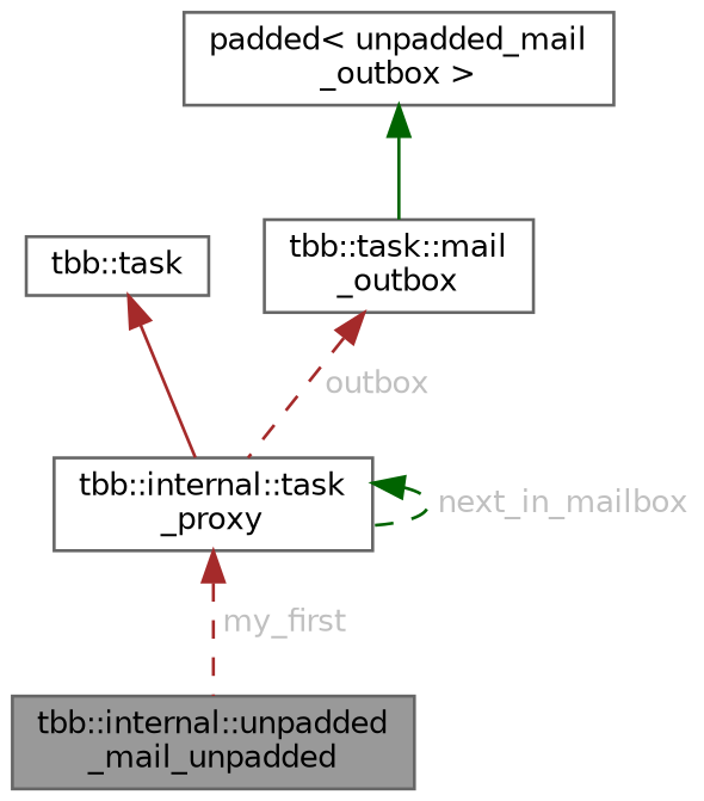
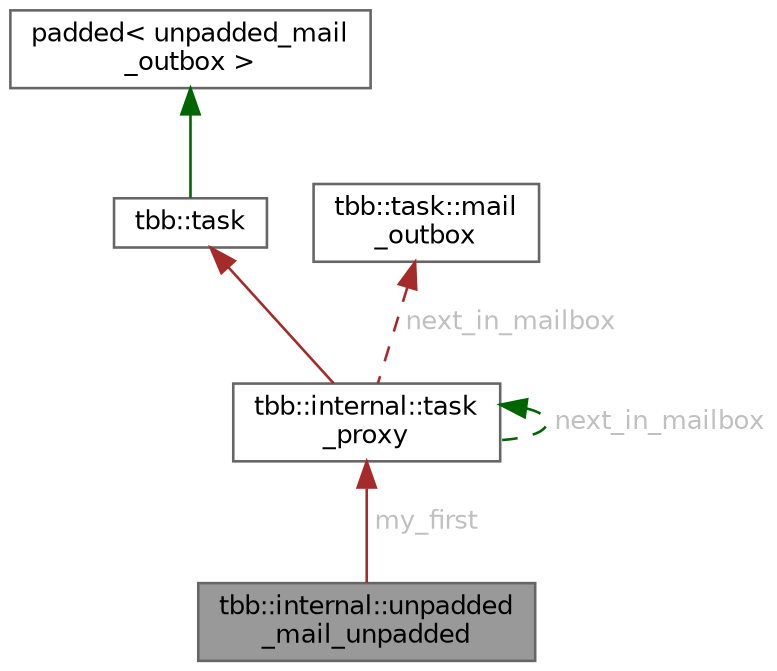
  digraph {
    node [color=gray40 fillcolor=white fontname=Helvetica fontsize=10 shape=box style=filled]
    edge [color=brown dir=back fontcolor=grey fontname=Helvetica fontsize=10 labelfontname=Helvetica labelfontsize=10 style=dashed]
    n1 [fillcolor=grey60 fontcolor=black height=0.2 label="tbb::internal::unpadded\l_mail_unpadded" width=0.4]
    n2 [height=0.2 label="tbb::internal::task\l_proxy" width=0.4]
    n3 [height=0.2 label="tbb::task" width=0.4]
    n4 [height=0.2 label="tbb::task::mail\l_outbox" width=0.4]
    n5 [height=0.2 label="padded\< unpadded_mail\l_outbox \>" width=0.4]
-   n2 -> n1 [label=" my_first"]
+   n2 -> n1 [label=" my_first" style=solid]
    n2 -> n2 [color=darkgreen label=" next_in_mailbox"]
    n3 -> n2 [style=solid fontcolor=""]
-   n4 -> n2 [label=" outbox"]
-   n5 -> n4 [color=darkgreen style=solid fontcolor=""]
+   n4 -> n2 [label=" next_in_mailbox"]
+   n5 -> n3 [color=darkgreen style=solid fontcolor=""]
  }
